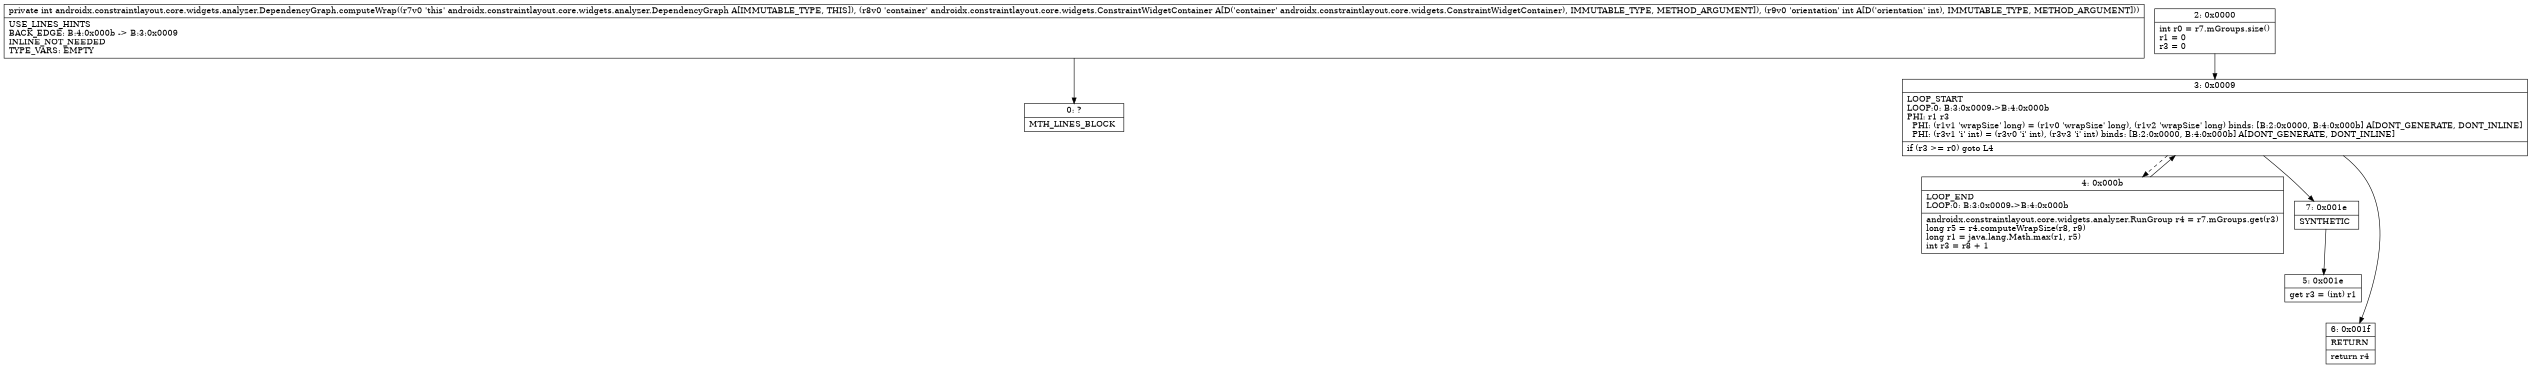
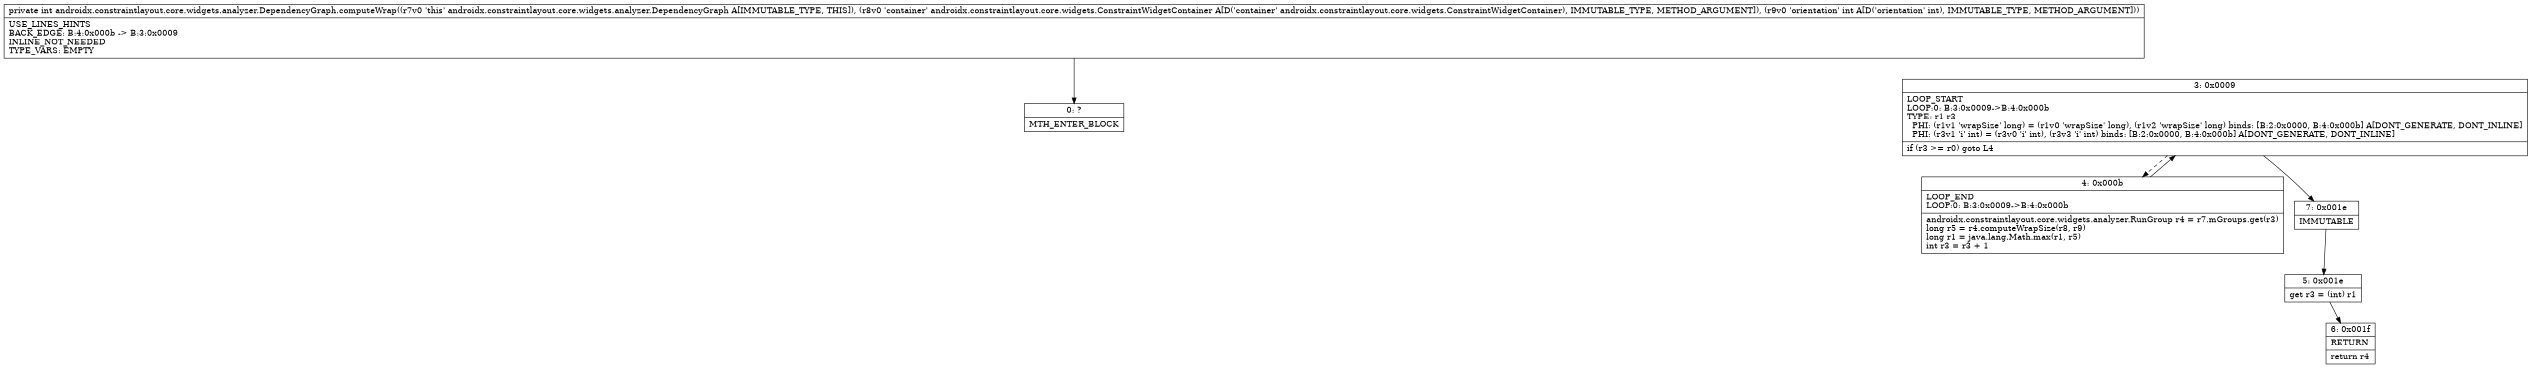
  digraph {
    node [shape=record]
-   n1 [label="{0\:\ ?|MTH_LINES_BLOCK\l}"]
-   n2 [label="{2\:\ 0x0000|int r0 = r7.mGroups.size()\lr1 = 0\lr3 = 0\l}"]
-   n3 [label="{3\:\ 0x0009|LOOP_START\lLOOP:0: B:3:0x0009\-\>B:4:0x000b\lPHI: r1 r3 \l  PHI: (r1v1 'wrapSize' long) = (r1v0 'wrapSize' long), (r1v2 'wrapSize' long) binds: [B:2:0x0000, B:4:0x000b] A[DONT_GENERATE, DONT_INLINE]\l  PHI: (r3v1 'i' int) = (r3v0 'i' int), (r3v3 'i' int) binds: [B:2:0x0000, B:4:0x000b] A[DONT_GENERATE, DONT_INLINE]\l|if (r3 \>= r0) goto L4\l}"]
-   n4 [label="{4\:\ 0x000b|LOOP_END\lLOOP:0: B:3:0x0009\-\>B:4:0x000b\l|androidx.constraintlayout.core.widgets.analyzer.RunGroup r4 = r7.mGroups.get(r3)\llong r5 = r4.computeWrapSize(r8, r9)\llong r1 = java.lang.Math.max(r1, r5)\lint r3 = r8 + 1\l}"]
-   n5 [label="{7\:\ 0x001e|SYNTHETIC\l}"]
+   n1 [label="{0\:\ ?|MTH_ENTER_BLOCK\l}"]
+   n3 [label="{3\:\ 0x0009|LOOP_START\lLOOP:0: B:3:0x0009\-\>B:4:0x000b\lTYPE: r1 r3 \l  PHI: (r1v1 'wrapSize' long) = (r1v0 'wrapSize' long), (r1v2 'wrapSize' long) binds: [B:2:0x0000, B:4:0x000b] A[DONT_GENERATE, DONT_INLINE]\l  PHI: (r3v1 'i' int) = (r3v0 'i' int), (r3v3 'i' int) binds: [B:2:0x0000, B:4:0x000b] A[DONT_GENERATE, DONT_INLINE]\l|if (r3 \>= r0) goto L4\l}"]
+   n4 [label="{4\:\ 0x000b|LOOP_END\lLOOP:0: B:3:0x0009\-\>B:4:0x000b\l|androidx.constraintlayout.core.widgets.analyzer.RunGroup r4 = r7.mGroups.get(r3)\llong r5 = r4.computeWrapSize(r8, r9)\llong r1 = java.lang.Math.max(r1, r5)\lint r3 = r3 + 1\l}"]
+   n5 [label="{7\:\ 0x001e|IMMUTABLE\l}"]
    n6 [label="{5\:\ 0x001e|get r3 = (int) r1\l}"]
    n7 [label="{6\:\ 0x001f|RETURN\l|return r4\l}"]
    n8 [label="{private int androidx.constraintlayout.core.widgets.analyzer.DependencyGraph.computeWrap((r7v0 'this' androidx.constraintlayout.core.widgets.analyzer.DependencyGraph A[IMMUTABLE_TYPE, THIS]), (r8v0 'container' androidx.constraintlayout.core.widgets.ConstraintWidgetContainer A[D('container' androidx.constraintlayout.core.widgets.ConstraintWidgetContainer), IMMUTABLE_TYPE, METHOD_ARGUMENT]), (r9v0 'orientation' int A[D('orientation' int), IMMUTABLE_TYPE, METHOD_ARGUMENT]))  | USE_LINES_HINTS\lBACK_EDGE: B:4:0x000b \-\> B:3:0x0009\lINLINE_NOT_NEEDED\lTYPE_VARS: EMPTY\l}"]
-   n2 -> n3
    n3 -> n4 [style=dashed]
    n3 -> n5
    n4 -> n3
    n5 -> n6
-   n3 -> n7
+   n6 -> n7
    n8 -> n1
  }
